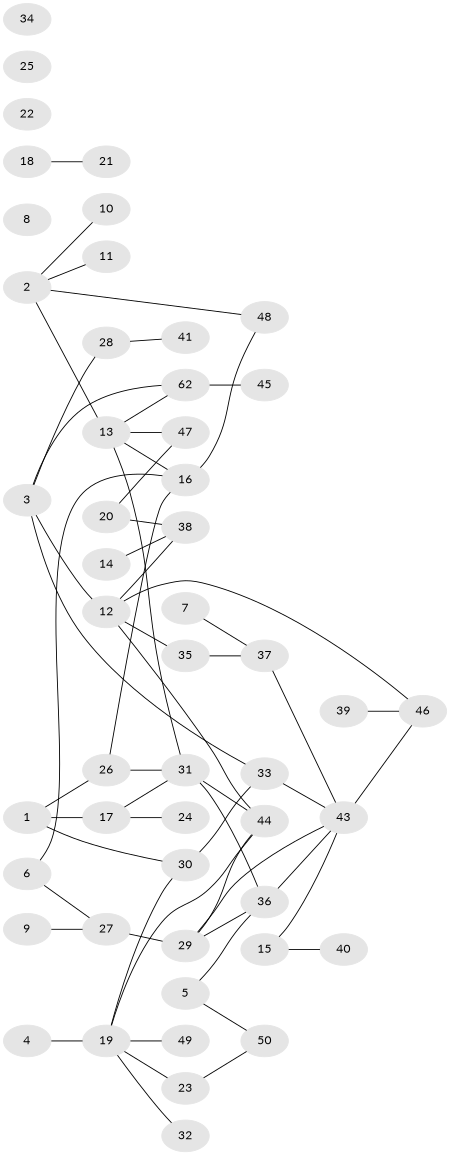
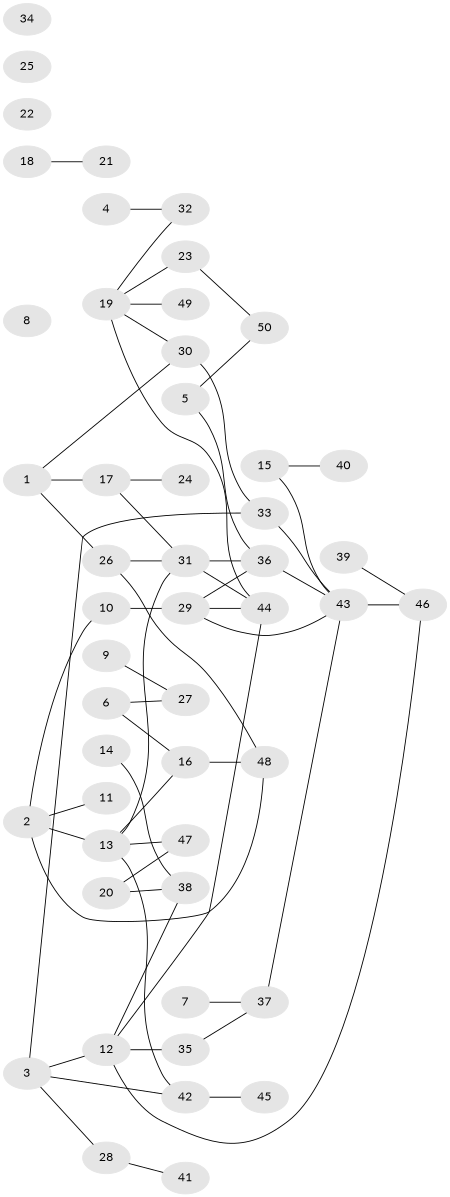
  graph {
    fontname=Lato
    rankdir=LR
    node [color=gray90 fontname=Lato style=filled]
    edge [fontname=Lato]
    1
    17
    26
    30
    31
    24
    48
    33
    2
    10
    11
    13
-   42 [label=62]
+   42
    16
    47
    3
    12
    28
    35
    38
    44
    46
    41
    43
    45
    4
    32
    5
    36
    50
    6
    27
    29
    7
    37
    8
    9
    14
    15
    40
    18
    21
    19
    49
    23
    20
    22
    25
    34
    39
    1 -- 17
    1 -- 26
    1 -- 30
    17 -- 31
    17 -- 24
    26 -- 31
-   26 -- 16
+   26 -- 48
    30 -- 33
    31 -- 44
    31 -- 36
    33 -- 43
    2 -- 48
    2 -- 10
    2 -- 11
    2 -- 13
    13 -- 31
    13 -- 42
    13 -- 16
    13 -- 47
    42 -- 45
    16 -- 48
    3 -- 33
    3 -- 42
    3 -- 12
    3 -- 28
    12 -- 35
    12 -- 38
    12 -- 44
    12 -- 46
    28 -- 41
    35 -- 37
    43 -- 46
-   4 -- 19
+   4 -- 32
    5 -- 36
    5 -- 50
    36 -- 43
    6 -- 16
    6 -- 27
-   27 -- 29
+   10 -- 29
    29 -- 44
    29 -- 43
    29 -- 36
    7 -- 37
    37 -- 43
    9 -- 27
    14 -- 38
    15 -- 43
    15 -- 40
    18 -- 21
    19 -- 30
    19 -- 44
    19 -- 32
    19 -- 49
    19 -- 23
    23 -- 50
    20 -- 47
    20 -- 38
    39 -- 46
  }
